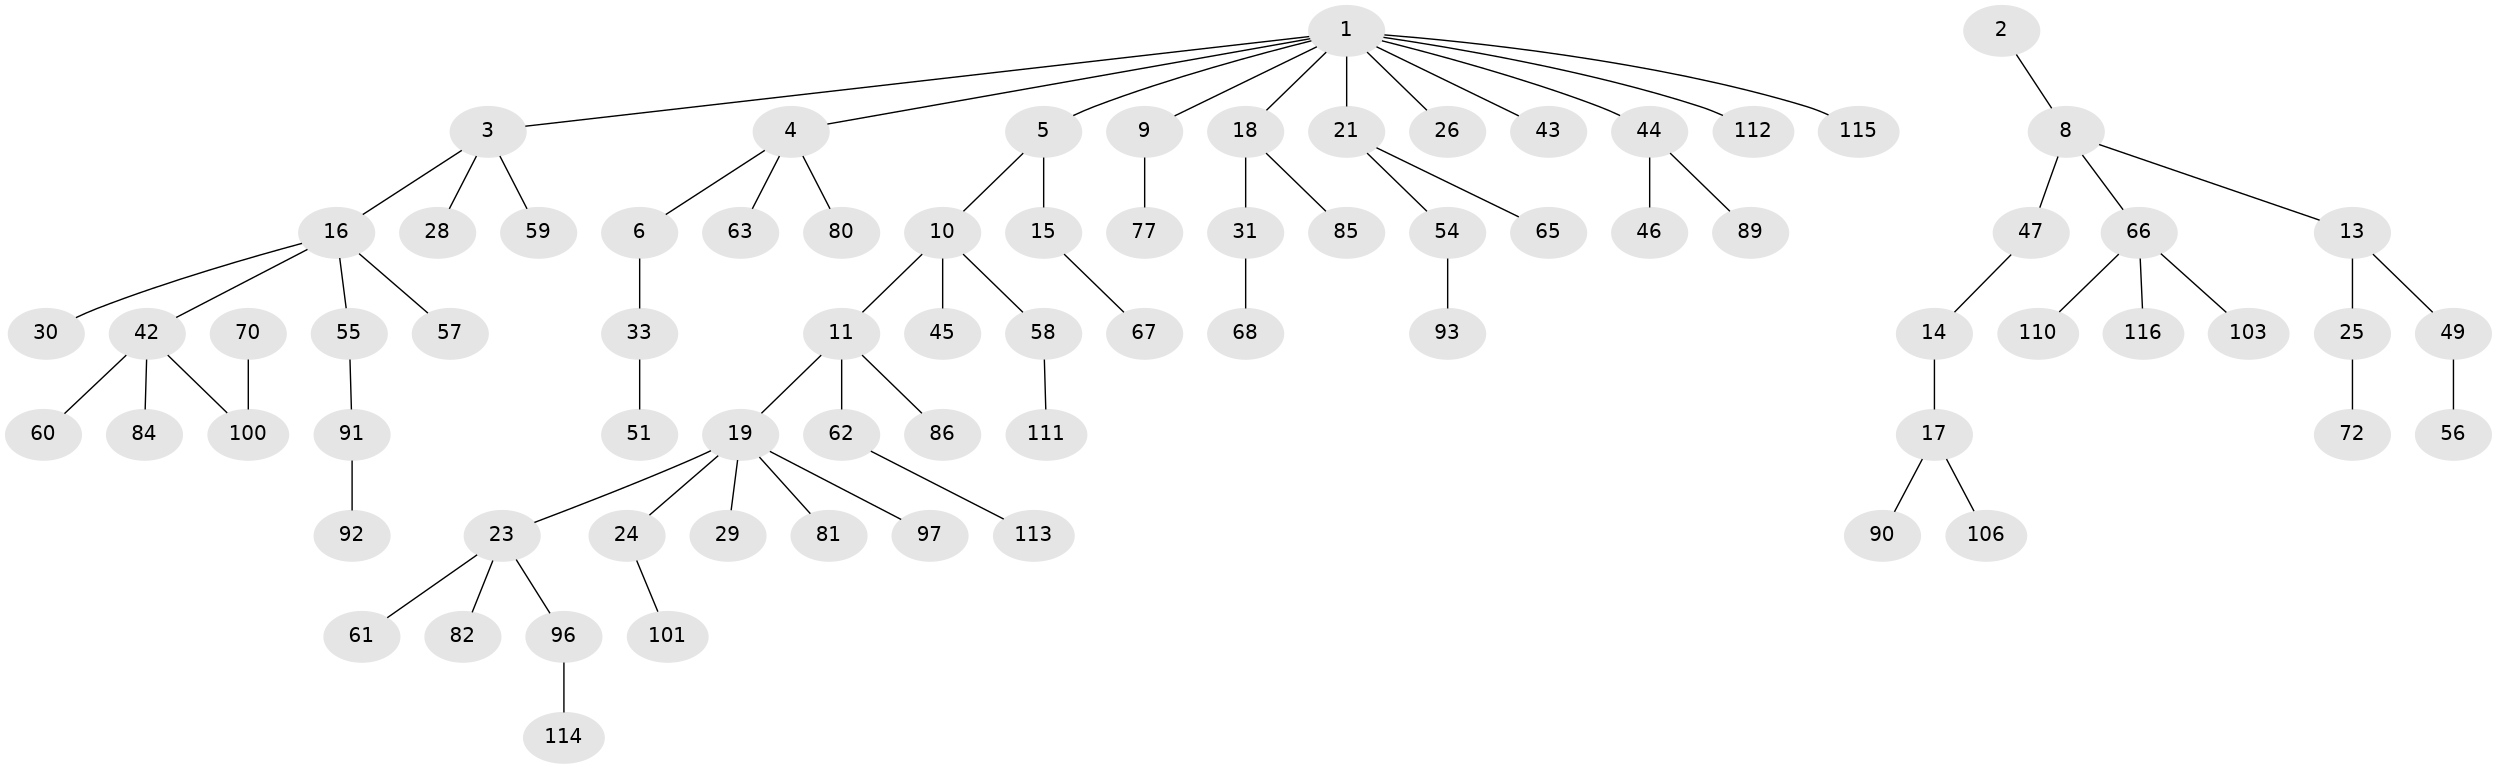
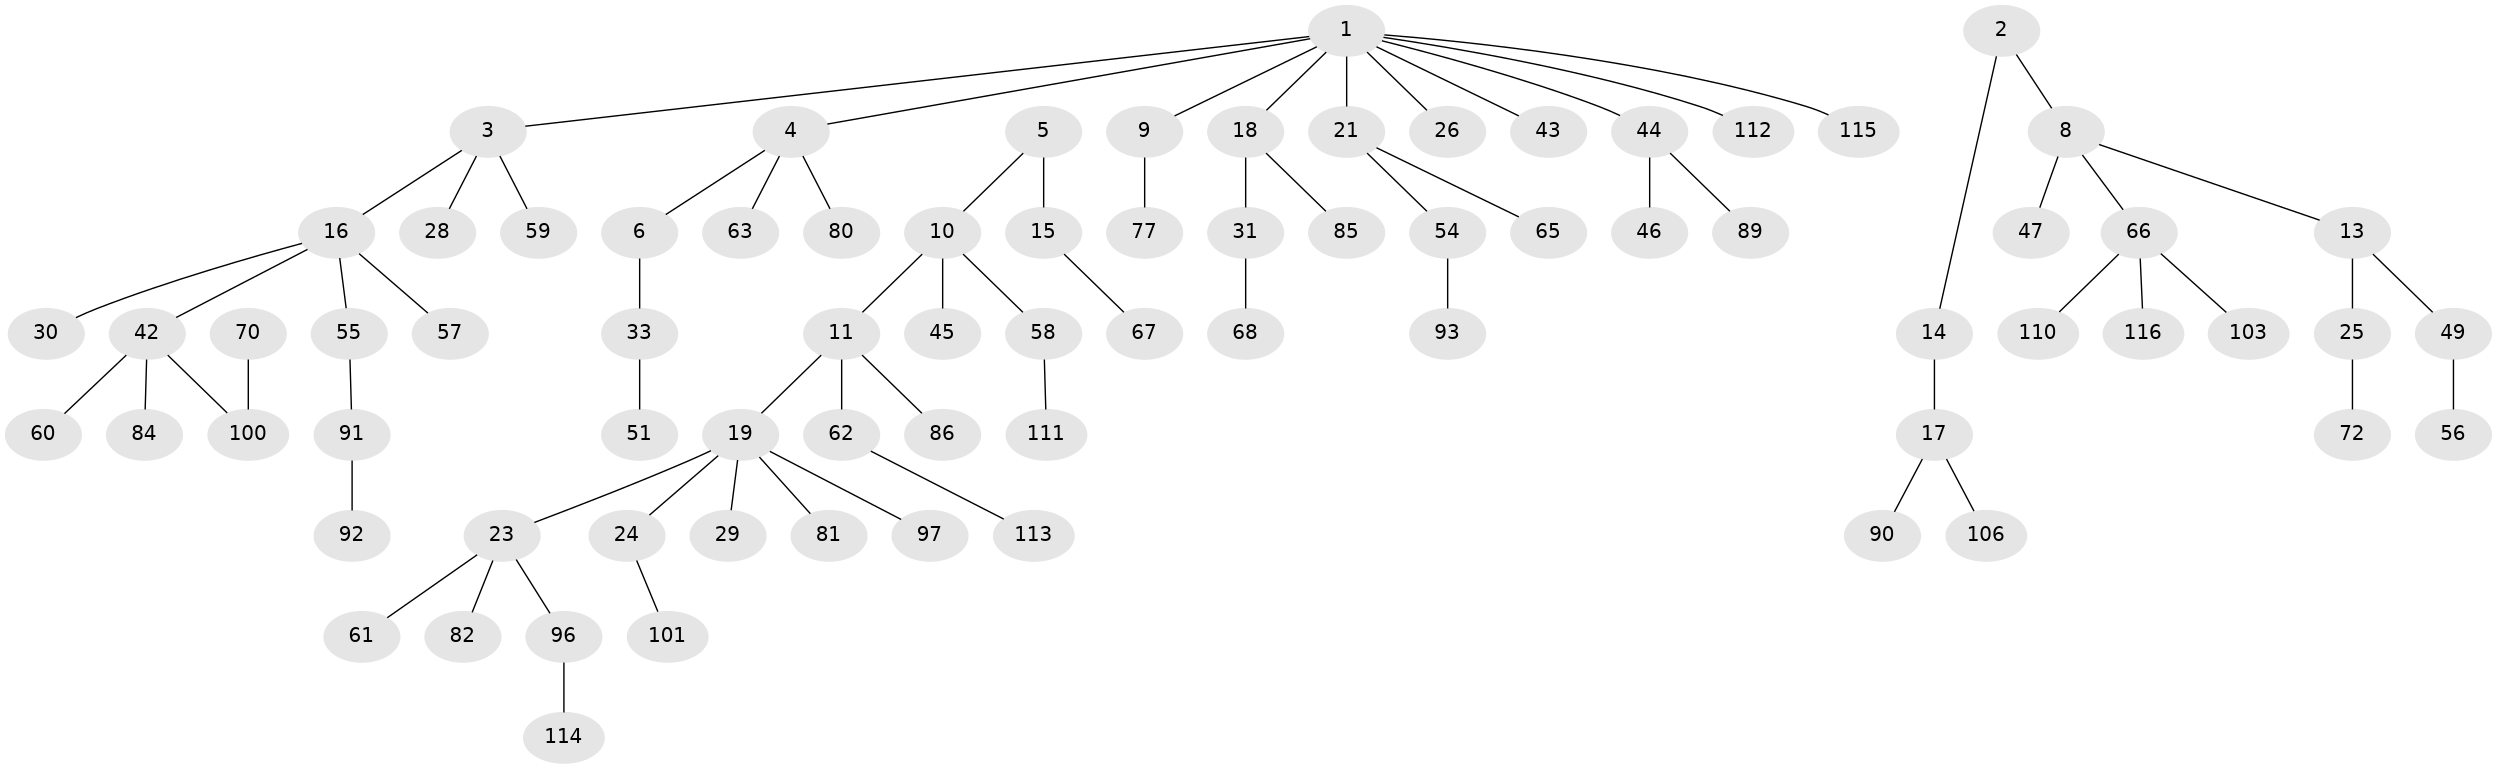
  graph {
    fontname="DejaVu Sans"
    node [color=gray90 fontname="DejaVu Sans" style=filled]
    edge [fontname="DejaVu Sans"]
    1 [super="+41"]
    3 [super="+7"]
    4 [super="+52"]
    5 [super="+48"]
    9 [super="+92"]
    18 [super="+32"]
    21 [super="+37"]
    26
    43
    44 [super="+50"]
    112
    115
    8 [super="+64"]
    2
    14 [super="+79"]
    16 [super="+105"]
    28 [super="+69"]
    59 [super="+77"]
    6 [super="+88"]
    63
    80 [super="+104"]
    10 [super="+22"]
    15 [super="+87"]
    n24 [label=77]
    31 [super="+39"]
    85
    54
    65
    46 [super="+98"]
    89
    13 [super="+36"]
    47 [super="+53"]
    66 [super="+76"]
    17 [super="+35"]
    30 [super="+34"]
    42 [super="+78"]
    55 [super="+108"]
    57
    33 [super="+40"]
    11 [super="+12"]
    45 [super="+94"]
    58
    67
    51
    25 [super="+27"]
    49 [super="+74"]
    103
    110
    116
    19 [super="+20"]
    62 [super="+102"]
    86
    111
    23 [super="+73"]
    24 [super="+38"]
    29 [super="+107"]
    81
    97
    113
    72 [super="+99"]
    56
    90
    106
    60 [super="+75"]
    84
    100
    91
    68
    61
    82
    96 [super="+109"]
    101
    93
    114
    70 [super="+83"]
    n76 [label=92]
    1 -- 3
    1 -- 4
-   1 -- 5
    1 -- 9
    1 -- 18
    1 -- 21
    1 -- 26
    1 -- 43
    1 -- 44
    1 -- 112
    1 -- 115
    3 -- 16
    3 -- 28
    3 -- 59
    4 -- 6
    4 -- 63
    4 -- 80
    5 -- 10
    5 -- 15
    9 -- n24
    18 -- 31
    18 -- 85
    21 -- 54
    21 -- 65
    44 -- 46
    44 -- 89
    8 -- 13
    8 -- 47
    8 -- 66
    2 -- 8
-   47 -- 14
+   2 -- 14
    14 -- 17
    16 -- 30
    16 -- 42
    16 -- 55
    16 -- 57
    6 -- 33
    10 -- 11
    10 -- 45
    10 -- 58
    15 -- 67
    31 -- 68
    54 -- 93
    13 -- 25
    13 -- 49
    66 -- 103
    66 -- 110
    66 -- 116
    17 -- 90
    17 -- 106
    42 -- 60
    42 -- 84
    42 -- 100
    55 -- 91
    33 -- 51
    11 -- 19
    11 -- 62
    11 -- 86
    58 -- 111
    25 -- 72
    49 -- 56
    19 -- 23
    19 -- 24
    19 -- 29
    19 -- 81
    19 -- 97
    62 -- 113
    23 -- 61
    23 -- 82
    23 -- 96
    24 -- 101
    91 -- n76
    96 -- 114
    70 -- 100
  }
